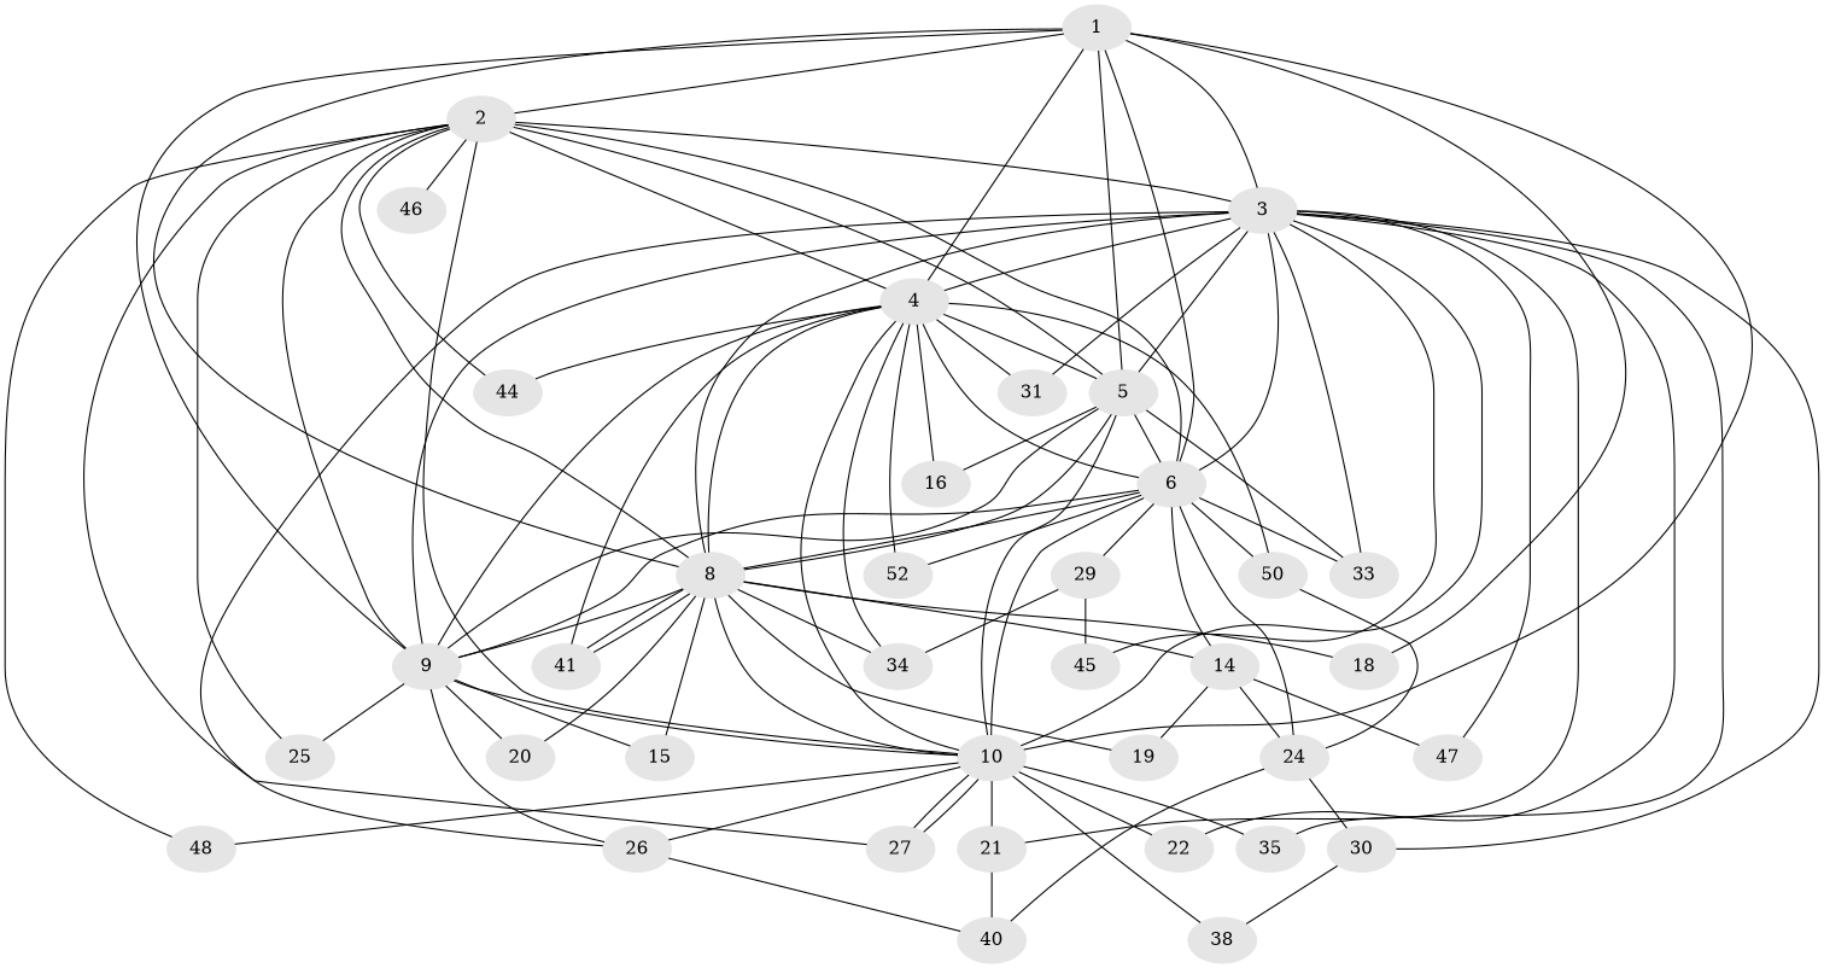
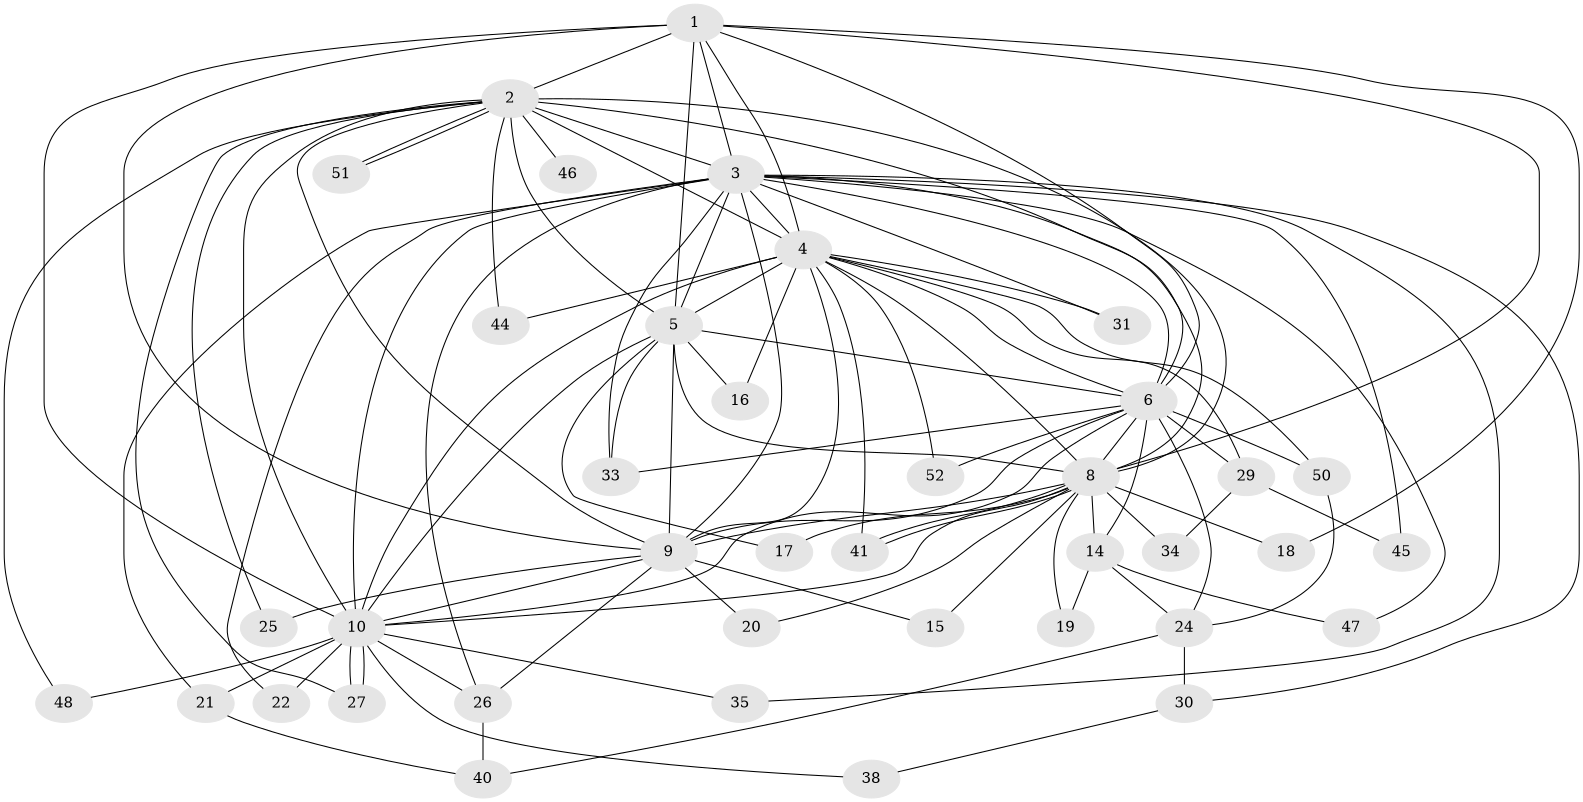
  graph {
    node [color=gray90 style=filled]
    1 [super="+39"]
    2 [super="+28"]
    3 [super="+7"]
    4 [super="+23"]
    5 [super="+12"]
    6 [super="+36"]
    8 [super="+13"]
    9 [super="+11"]
    10 [super="+43"]
    18
    25
    27 [super="+42"]
    44
    46
    48
+   51
    21
    22 [super="+56"]
    26 [super="+32"]
    30
    31
    33 [super="+53"]
    35
    45
    47
    16
    29 [super="+37"]
    50
    52
    41
+   17
    14 [super="+55"]
    24 [super="+54"]
    15
    19
    20
    34
    38
    40 [super="+49"]
    1 -- 2
    1 -- 3 [weight=2]
    1 -- 4
    1 -- 5 [weight=2]
    1 -- 6
    1 -- 8
    1 -- 9 [weight=2]
    1 -- 10
    1 -- 18
    2 -- 3 [weight=3]
    2 -- 4
    2 -- 5
    2 -- 6
    2 -- 8
    2 -- 9
    2 -- 10
    2 -- 25
    2 -- 27
    2 -- 44
    2 -- 46
    2 -- 48
+   2 -- 51
+   2 -- 51
    3 -- 4 [weight=3]
    3 -- 5 [weight=3]
    3 -- 6 [weight=3]
    3 -- 8 [weight=2]
    3 -- 9 [weight=2]
    3 -- 10 [weight=3]
    3 -- 21
    3 -- 22
    3 -- 26
    3 -- 30
    3 -- 31
    3 -- 33
    3 -- 35
    3 -- 45
    3 -- 47
    4 -- 5
    4 -- 6
    4 -- 8
    4 -- 9
    4 -- 10
    4 -- 44
    4 -- 31
    4 -- 16
-   4 -- 34
+   4 -- 29
    4 -- 50
    4 -- 52
    4 -- 41
    5 -- 6
    5 -- 8
    5 -- 9
    5 -- 10
    5 -- 33
    5 -- 16
+   5 -- 17
    6 -- 8 [weight=2]
    6 -- 9
    6 -- 10
    6 -- 33
    6 -- 29 [weight=2]
    6 -- 50
    6 -- 52
    6 -- 14
    6 -- 24
    8 -- 9
    8 -- 10
    8 -- 18
    8 -- 41
    8 -- 41
+   8 -- 17
    8 -- 14 [weight=2]
    8 -- 15
    8 -- 19
    8 -- 20
    8 -- 34
    9 -- 10
    9 -- 25
    9 -- 26
    9 -- 15
    9 -- 20
    10 -- 27
    10 -- 27
    10 -- 48
    10 -- 21
    10 -- 22 [weight=2]
    10 -- 26
    10 -- 35
    10 -- 38
    21 -- 40
    26 -- 40
    30 -- 38
    29 -- 45
    29 -- 34
    50 -- 24
    14 -- 47
    14 -- 24
    14 -- 19
    24 -- 30
    24 -- 40
  }
